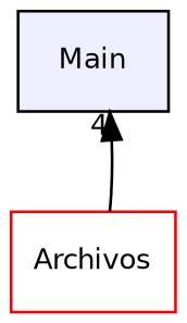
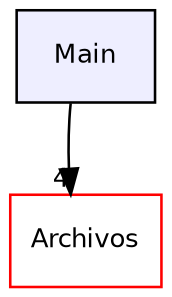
  digraph {
    compound=true
    node [fontname=Helvetica fontsize=10 shape=box style=filled]
    n1 [fillcolor="#eeeeff" label=Main pencolor=black]
    n2 [color=red fillcolor=white label=Archivos]
-   n2 -> n1 [headlabel=4 labeldistance=1.5 labelfontname=Helvetica labelfontsize=10]
+   n1 -> n2 [headlabel=4 labeldistance=1.5 labelfontname=Helvetica labelfontsize=10]
  }
